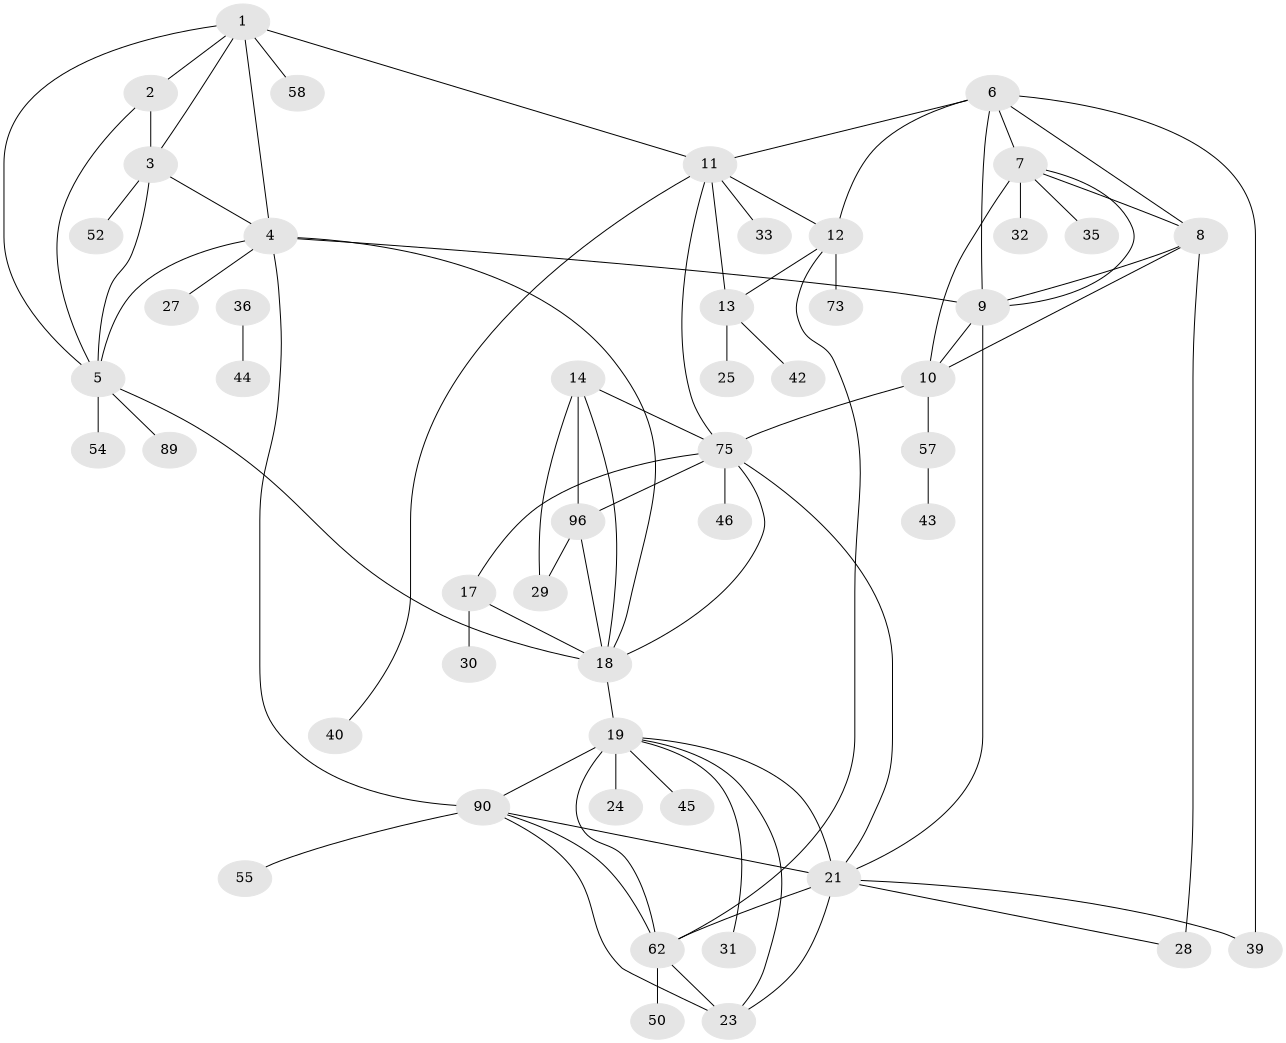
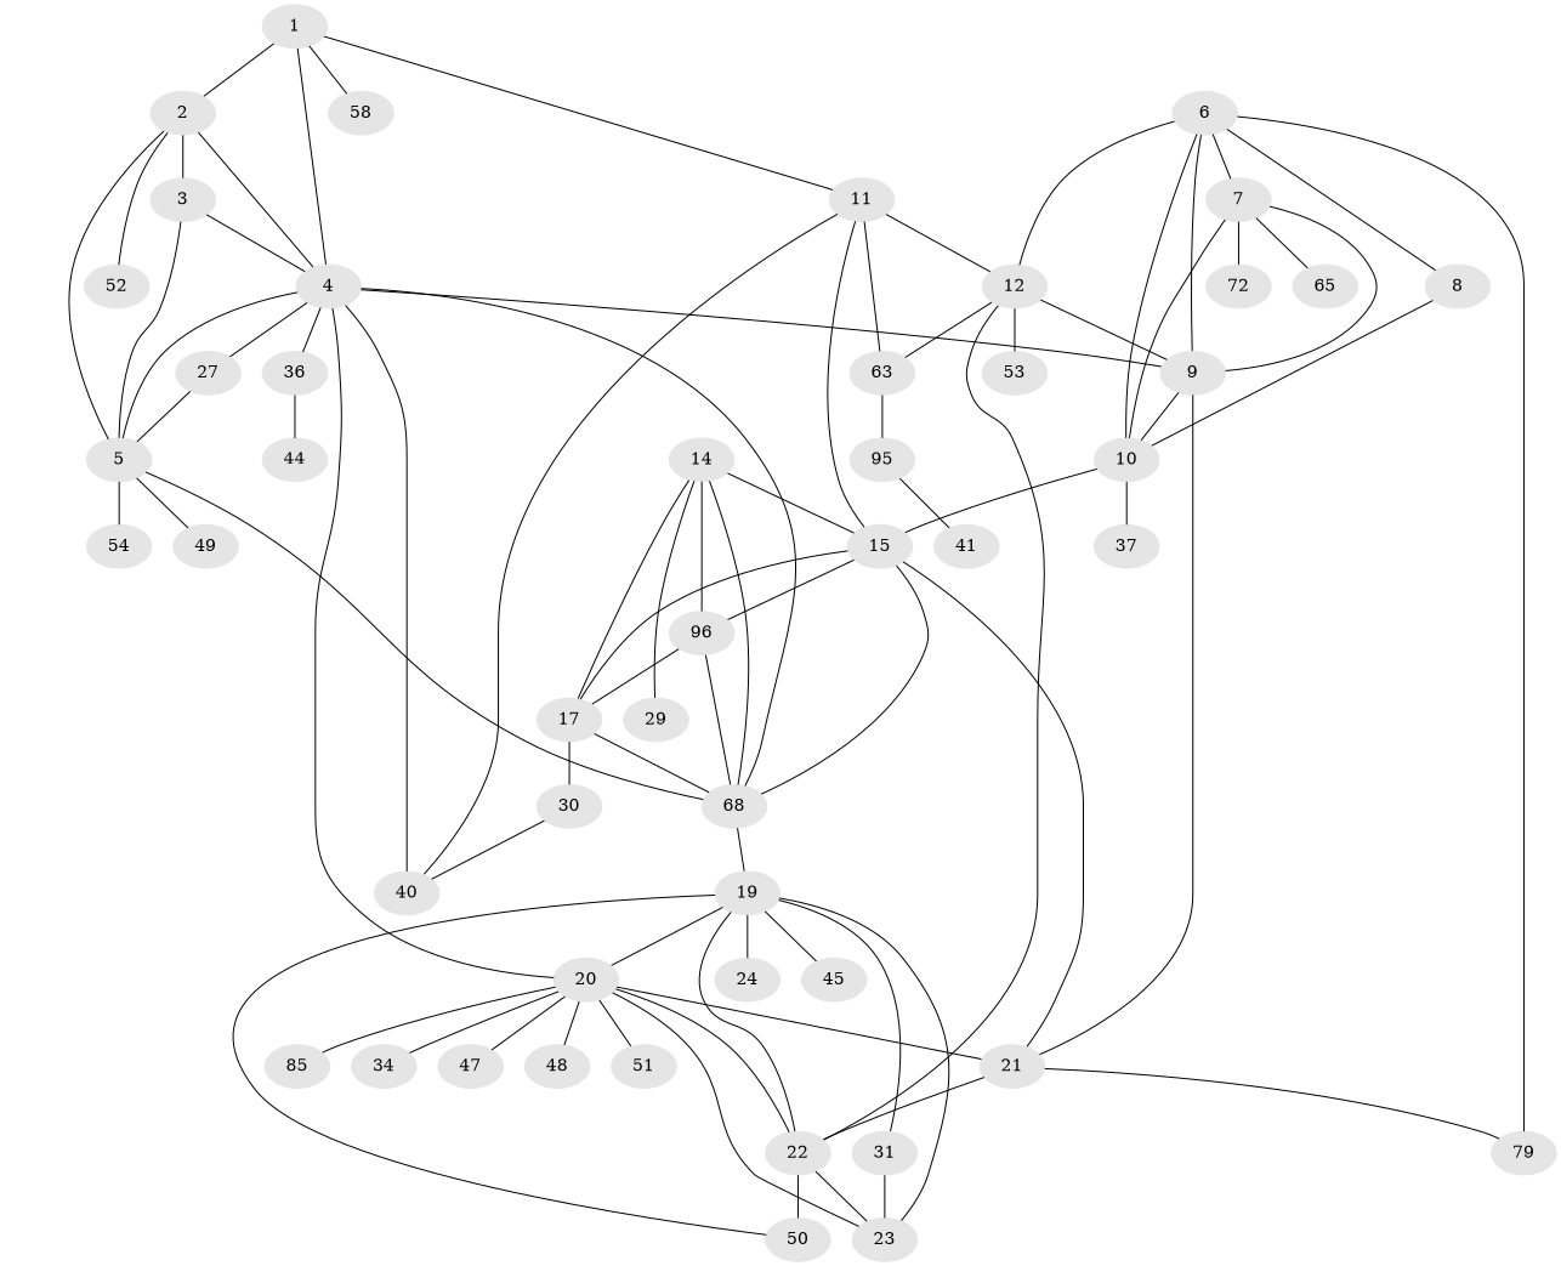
  graph {
    node [color=gray90 style=filled]
    edge [weight=1.0]
    1
    2
    3
    4
    5
    11
    n7 [label=58]
    52
    9
-   18
-   20 [label=90]
+   18 [label=68]
+   20
    27
    36
    40
-   49 [label=89]
+   49
    54
    12
-   15 [label=75]
-   13
-   33
+   15
+   13 [label=63]
    10
    21
    19
-   22 [label=62]
+   22
    23
-   55
+   34
+   47
+   48
+   51
+   55 [label=85]
    44
    6
    7
    8
-   39
-   32
-   35
-   28
-   37 [label=57]
-   53 [label=73]
+   39 [label=79]
+   32 [label=72]
+   35 [label=65]
+   37
+   53
    n41 [label=96]
    17
-   46
-   43
-   25
-   42
+   25 [label=95]
    50
+   41
    14
    29
    30
    24
    31
    45
    1 -- 2
-   1 -- 3
    1 -- 4
-   1 -- 5
+   27 -- 5
    1 -- 11
    1 -- n7 [weight=2.0]
    2 -- 3
+   2 -- 4
    2 -- 5
    3 -- 4
    3 -- 5
-   3 -- 52
+   2 -- 52
    4 -- 5
    4 -- 9
    4 -- 18
    4 -- 20
    4 -- 27
+   4 -- 36
+   4 -- 40 [weight=3.0]
    5 -- 18
    5 -- 49
    5 -- 54 [weight=2.0]
    11 -- 40
    11 -- 12 [weight=3.0]
    11 -- 15
    11 -- 13 [weight=3.0]
-   11 -- 33
    9 -- 10
    9 -- 21
    18 -- 19
    20 -- 21
    20 -- 22
    20 -- 23
+   20 -- 34
+   20 -- 47
+   20 -- 48
+   20 -- 51
    20 -- 55
    36 -- 44
    12 -- 13
    12 -- 22
    12 -- 53
    15 -- 18
    15 -- 21
    15 -- n41
    15 -- 17
-   15 -- 46 [weight=2.0]
    13 -- 25
-   13 -- 42
    10 -- 15
    10 -- 37
    21 -- 22
-   21 -- 23 [weight=3.0]
+   31 -- 23 [weight=3.0]
    21 -- 39
-   21 -- 28
    19 -- 20
-   19 -- 21
+   19 -- 50
    19 -- 22
    19 -- 23
    19 -- 24
    19 -- 31
    19 -- 45
    22 -- 23
    22 -- 50 [weight=2.0]
    6 -- 9
    6 -- 12
-   6 -- 11
+   6 -- 10
    6 -- 7
    6 -- 8
    6 -- 39 [weight=2.0]
    7 -- 9
    7 -- 10
-   7 -- 8
    7 -- 32 [weight=5.0]
    7 -- 35
-   8 -- 9
+   12 -- 9
    8 -- 10
-   8 -- 28 [weight=3.0]
-   37 -- 43
    n41 -- 18 [weight=2.0]
-   n41 -- 29
+   n41 -- 17
    17 -- 18
    17 -- 30 [weight=3.0]
+   25 -- 41 [weight=2.0]
    14 -- 18
    14 -- 15
    14 -- n41
+   14 -- 17
    14 -- 29
+   30 -- 40
  }
